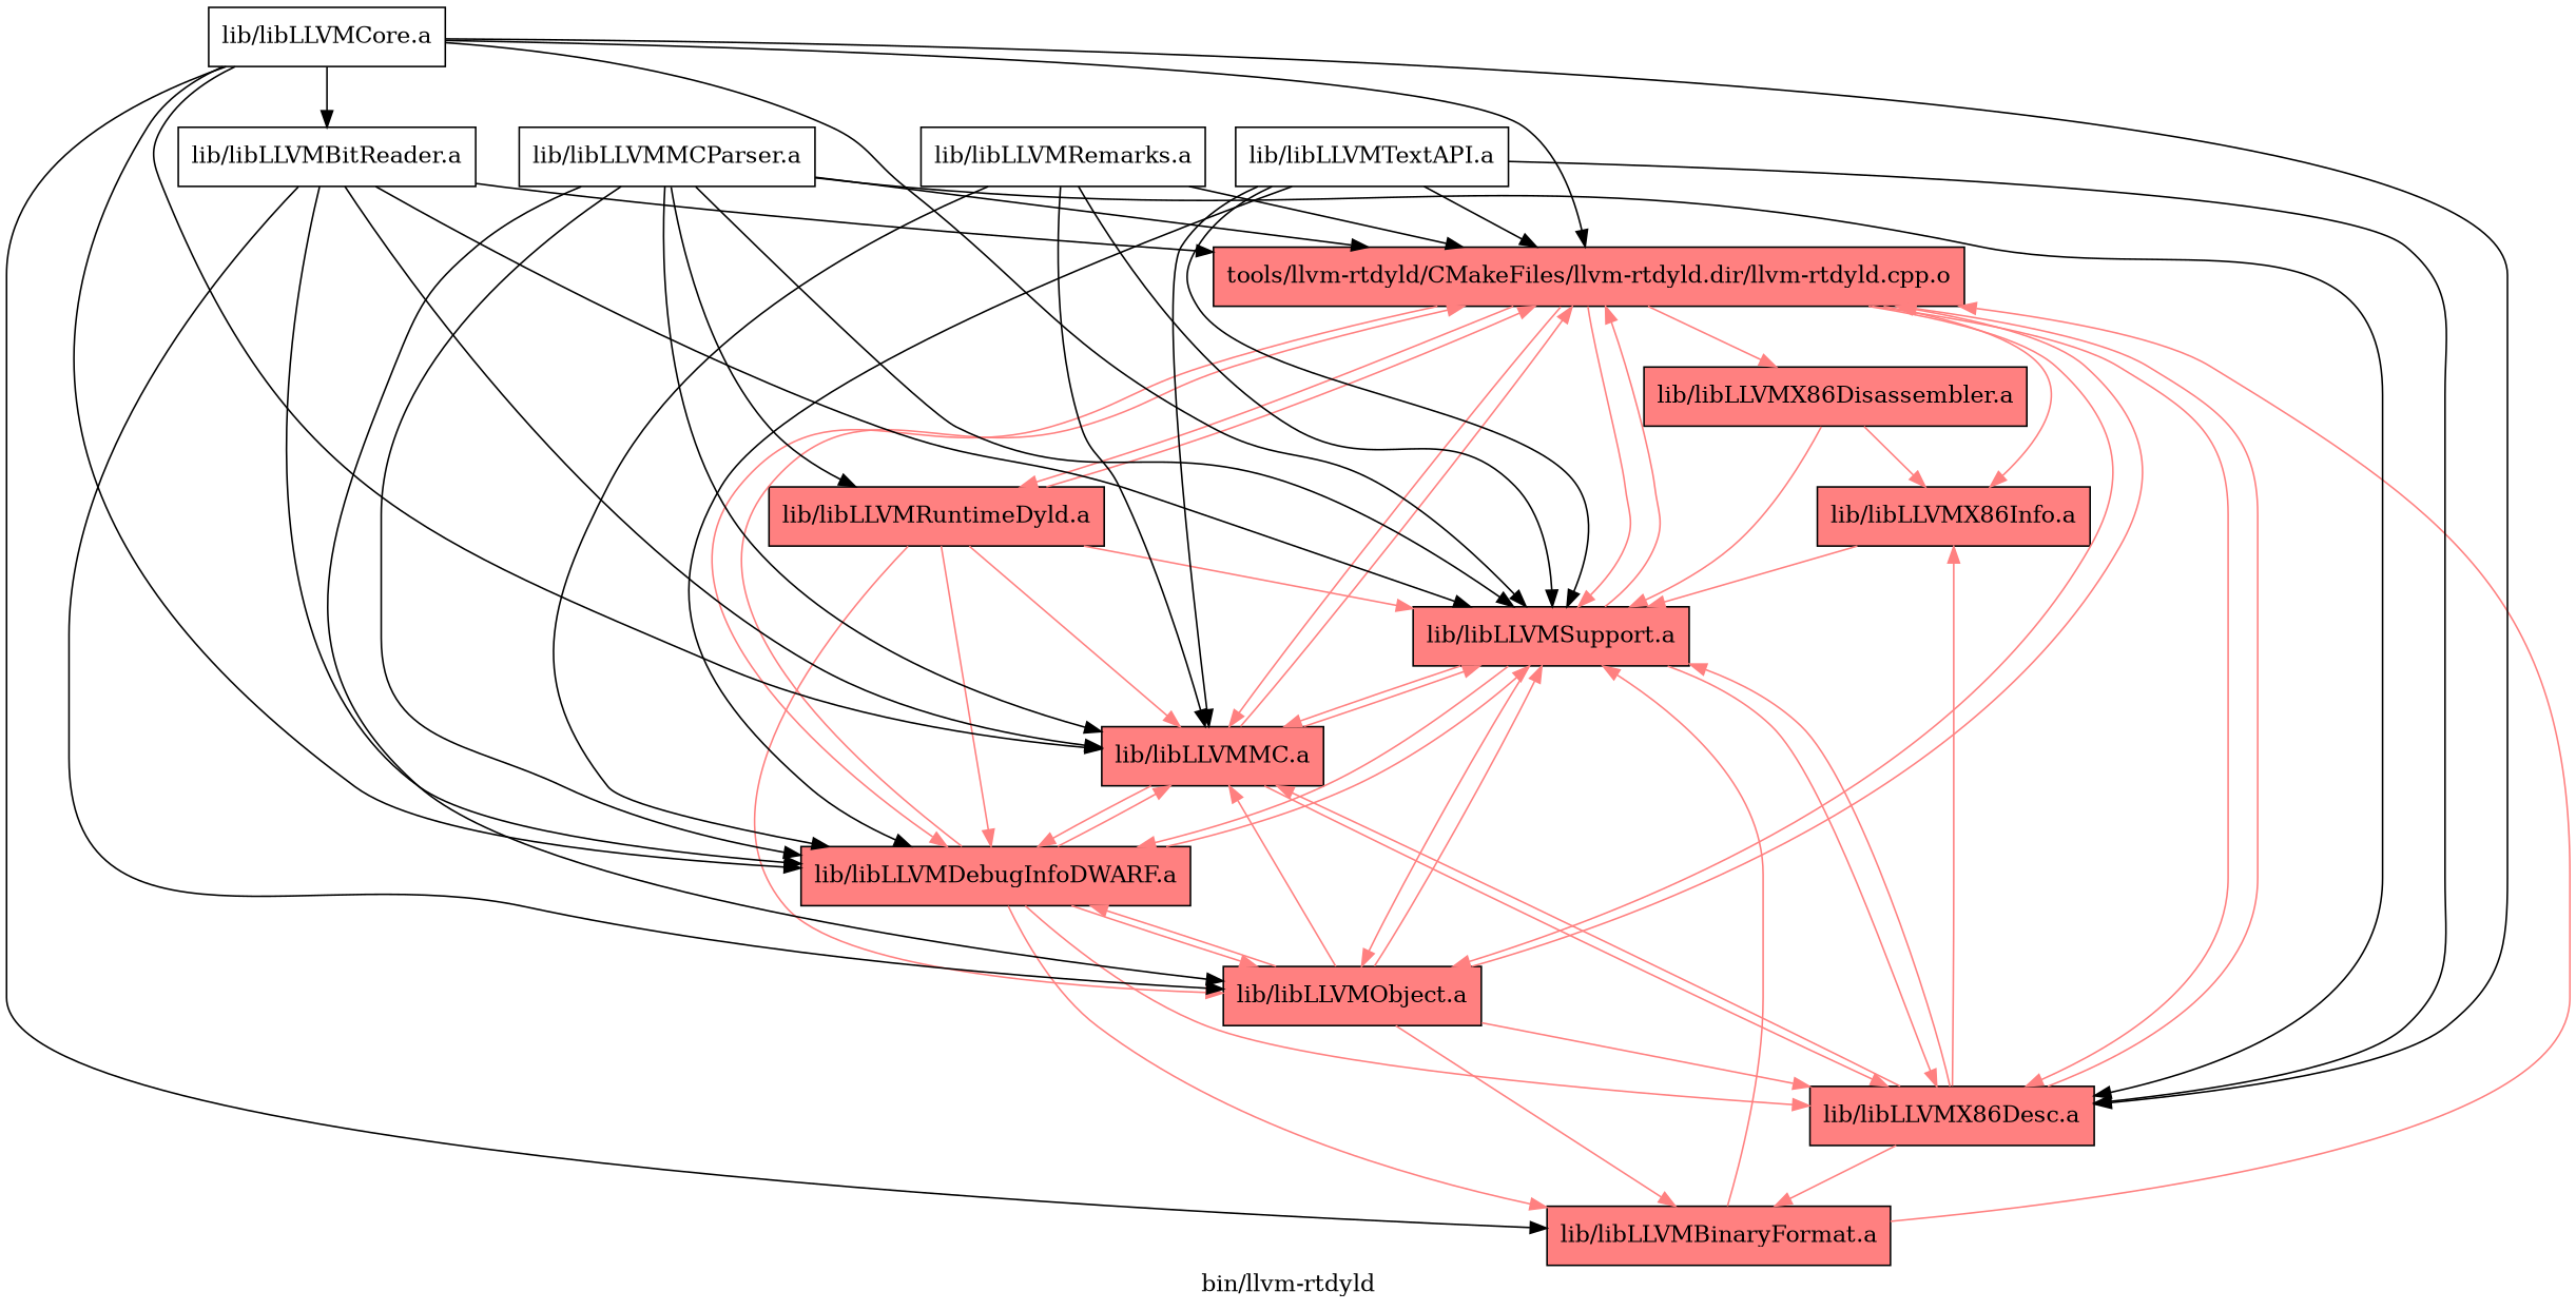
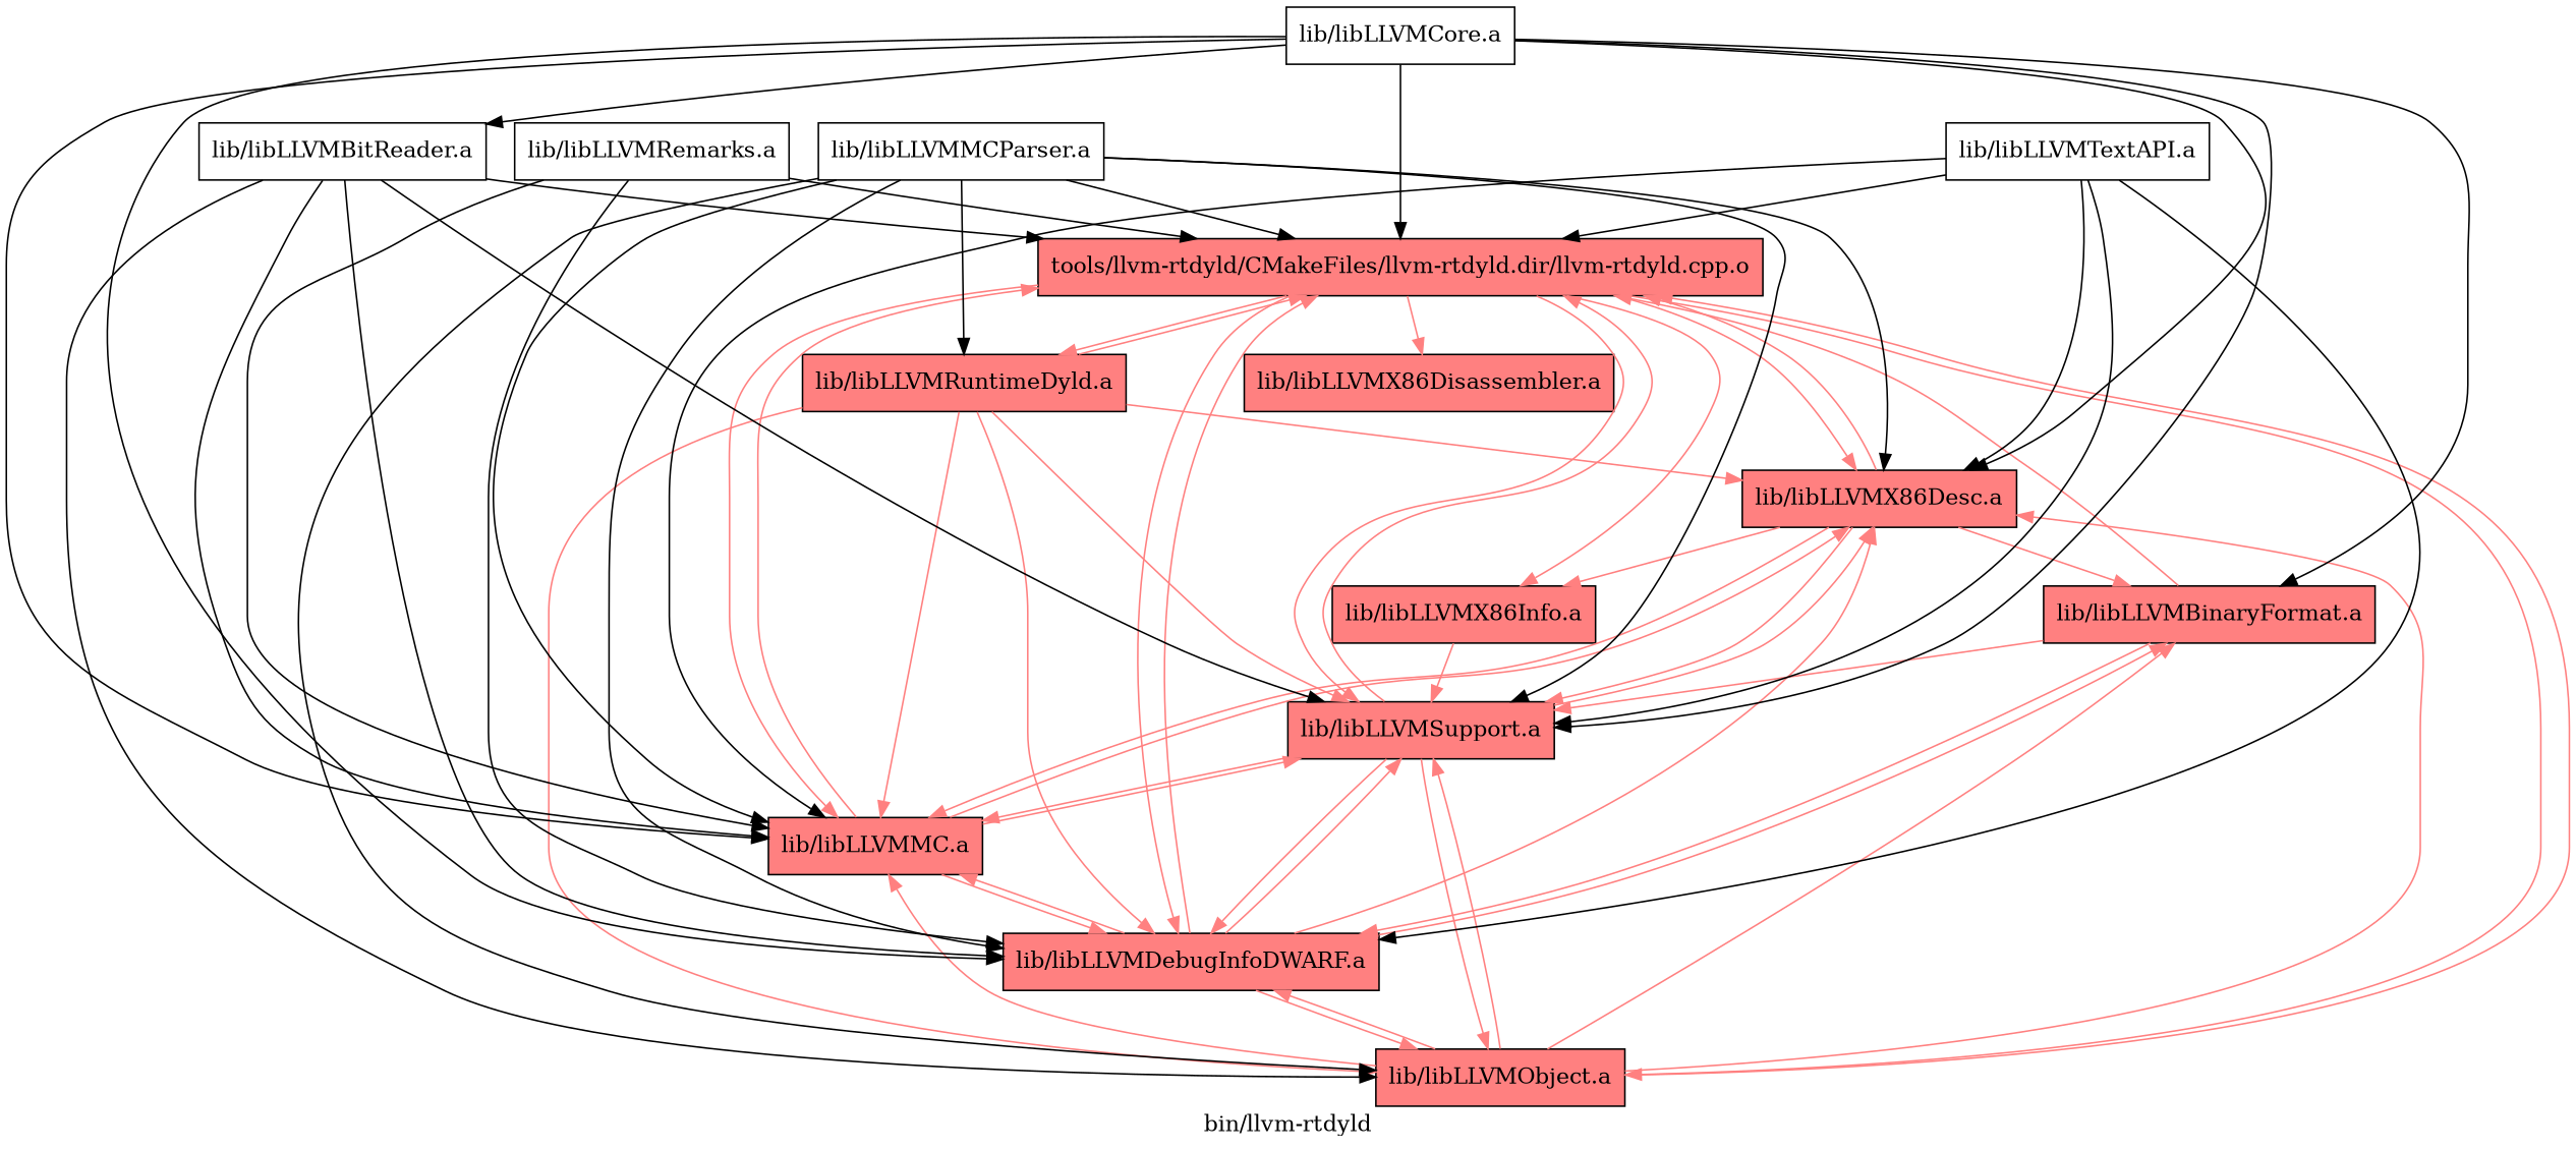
  digraph {
    label="bin/llvm-rtdyld"
    node [fillcolor="1.000000 0.5 1" shape=record style=filled]
    edge [color="1.000000 0.5 1"]
    n1 [label="{tools/llvm-rtdyld/CMakeFiles/llvm-rtdyld.dir/llvm-rtdyld.cpp.o}"]
    n2 [label="{lib/libLLVMX86Disassembler.a}"]
    n3 [label="{lib/libLLVMX86Desc.a}"]
    n4 [label="{lib/libLLVMX86Info.a}"]
    n5 [label="{lib/libLLVMDebugInfoDWARF.a}"]
    n6 [label="{lib/libLLVMObject.a}"]
    n7 [label="{lib/libLLVMMC.a}"]
    n8 [label="{lib/libLLVMRuntimeDyld.a}"]
    n9 [label="{lib/libLLVMSupport.a}"]
    n10 [label="{lib/libLLVMBinaryFormat.a}"]
    n11 [label="{lib/libLLVMBitReader.a}" fillcolor="" style=""]
    n12 [label="{lib/libLLVMMCParser.a}" fillcolor="" style=""]
    n13 [label="{lib/libLLVMTextAPI.a}" fillcolor="" style=""]
    n14 [label="{lib/libLLVMCore.a}" fillcolor="" style=""]
    n15 [label="{lib/libLLVMRemarks.a}" fillcolor="" style=""]
    n1 -> n2
    n1 -> n3
    n1 -> n4
    n1 -> n5
    n1 -> n6
    n1 -> n7
    n1 -> n8
    n1 -> n9
-   n2 -> n4
-   n2 -> n9
    n3 -> n1
    n3 -> n4
    n3 -> n7
    n3 -> n9
    n3 -> n10
    n4 -> n9
    n5 -> n1
    n5 -> n3
    n5 -> n6
    n5 -> n7
    n5 -> n9
    n5 -> n10
    n6 -> n1
    n6 -> n3
    n6 -> n5
    n6 -> n7
    n6 -> n9
    n6 -> n10
    n7 -> n1
    n7 -> n3
    n7 -> n5
    n7 -> n9
    n8 -> n1
+   n8 -> n3
    n8 -> n5
    n8 -> n6
    n8 -> n7
    n8 -> n9
    n9 -> n1
    n9 -> n3
    n9 -> n5
    n9 -> n6
    n9 -> n7
    n10 -> n1
+   n10 -> n5
    n10 -> n9
    n11 -> n1 [color=""]
    n11 -> n5 [color=""]
    n11 -> n6 [color=""]
    n11 -> n7 [color=""]
    n11 -> n9 [color=""]
    n12 -> n1 [color=""]
    n12 -> n3 [color=""]
    n12 -> n5 [color=""]
    n12 -> n6 [color=""]
    n12 -> n7 [color=""]
    n12 -> n8 [color=""]
    n12 -> n9 [color=""]
    n13 -> n1 [color=""]
    n13 -> n3 [color=""]
    n13 -> n5 [color=""]
    n13 -> n7 [color=""]
    n13 -> n9 [color=""]
    n14 -> n1 [color=""]
    n14 -> n3 [color=""]
    n14 -> n5 [color=""]
    n14 -> n7 [color=""]
    n14 -> n9 [color=""]
    n14 -> n10 [color=""]
    n14 -> n11 [color=""]
    n15 -> n1 [color=""]
    n15 -> n5 [color=""]
    n15 -> n7 [color=""]
-   n15 -> n9 [color=""]
  }
